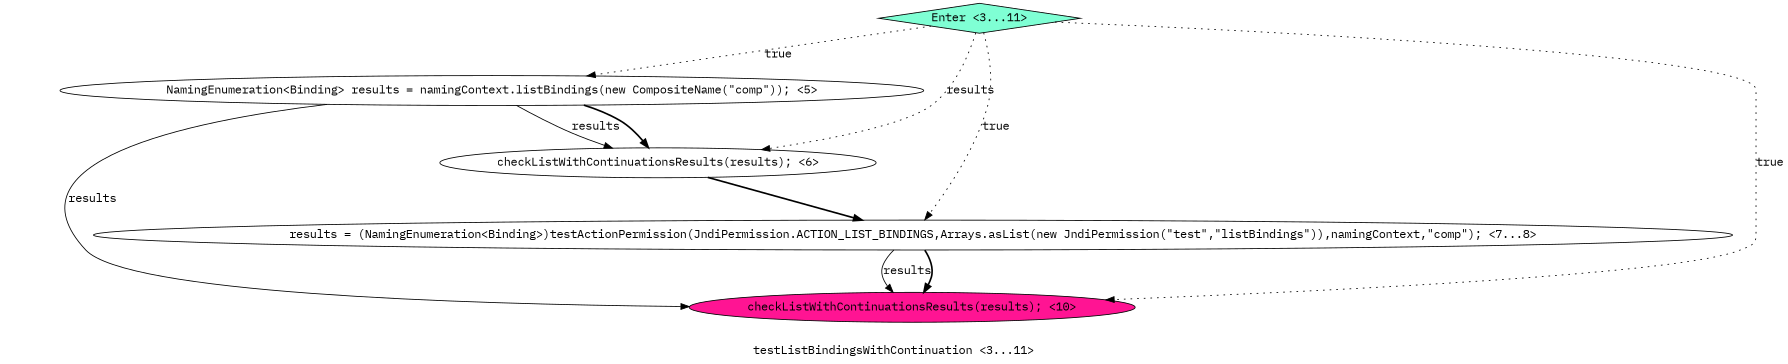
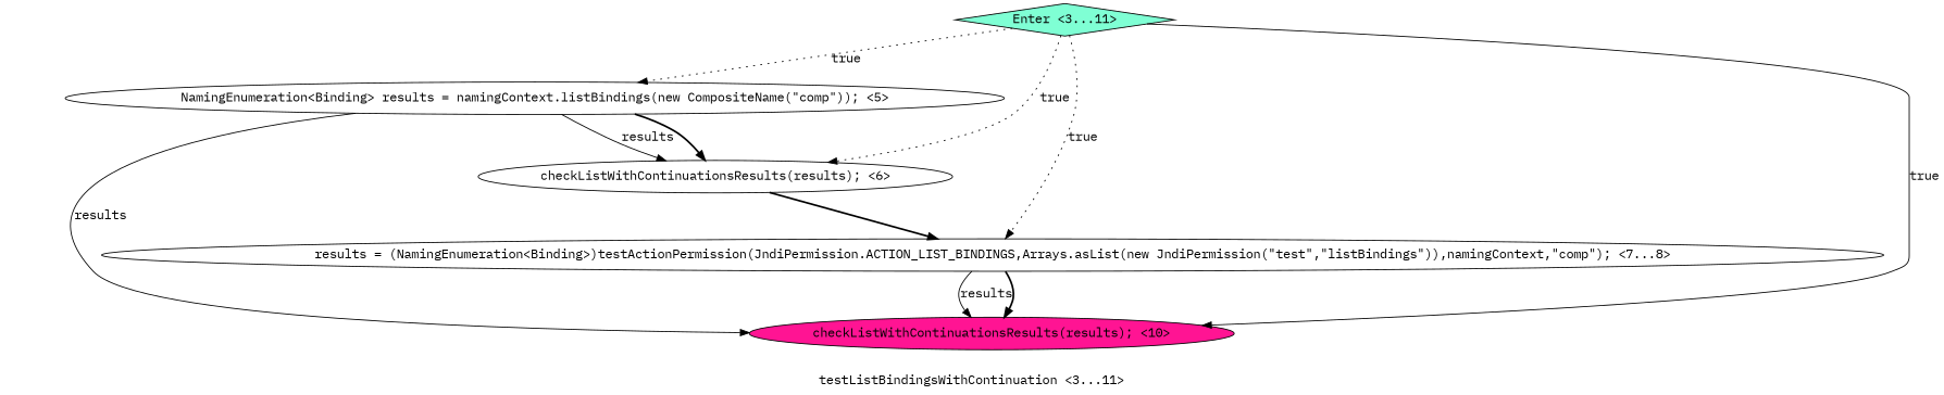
  digraph {
    fontname="IBM Plex Mono"
    label="testListBindingsWithContinuation <3...11>"
    node [fillcolor=white fontname="IBM Plex Mono" shape=ellipse style=filled]
    edge [fontname="IBM Plex Mono" style=dotted]
    n1 [label="NamingEnumeration<Binding> results = namingContext.listBindings(new CompositeName(\"comp\")); <5>"]
    n2 [label="checkListWithContinuationsResults(results); <6>"]
    n3 [fillcolor=deeppink label="checkListWithContinuationsResults(results); <10>"]
    n4 [label="results = (NamingEnumeration<Binding>)testActionPermission(JndiPermission.ACTION_LIST_BINDINGS,Arrays.asList(new JndiPermission(\"test\",\"listBindings\")),namingContext,\"comp\"); <7...8>"]
    n5 [fillcolor=aquamarine label="Enter <3...11>" shape=diamond]
    n1 -> n2 [label=results style=solid]
    n1 -> n2 [style=bold]
    n1 -> n3 [label=results style=solid]
    n2 -> n4 [style=bold]
    n4 -> n3 [label=results style=solid]
    n4 -> n3 [style=bold]
    n5 -> n1 [label=true]
-   n5 -> n2 [label=results]
-   n5 -> n3 [label=true]
+   n5 -> n2 [label=true]
+   n5 -> n3 [label=true style=solid]
    n5 -> n4 [label=true]
  }
